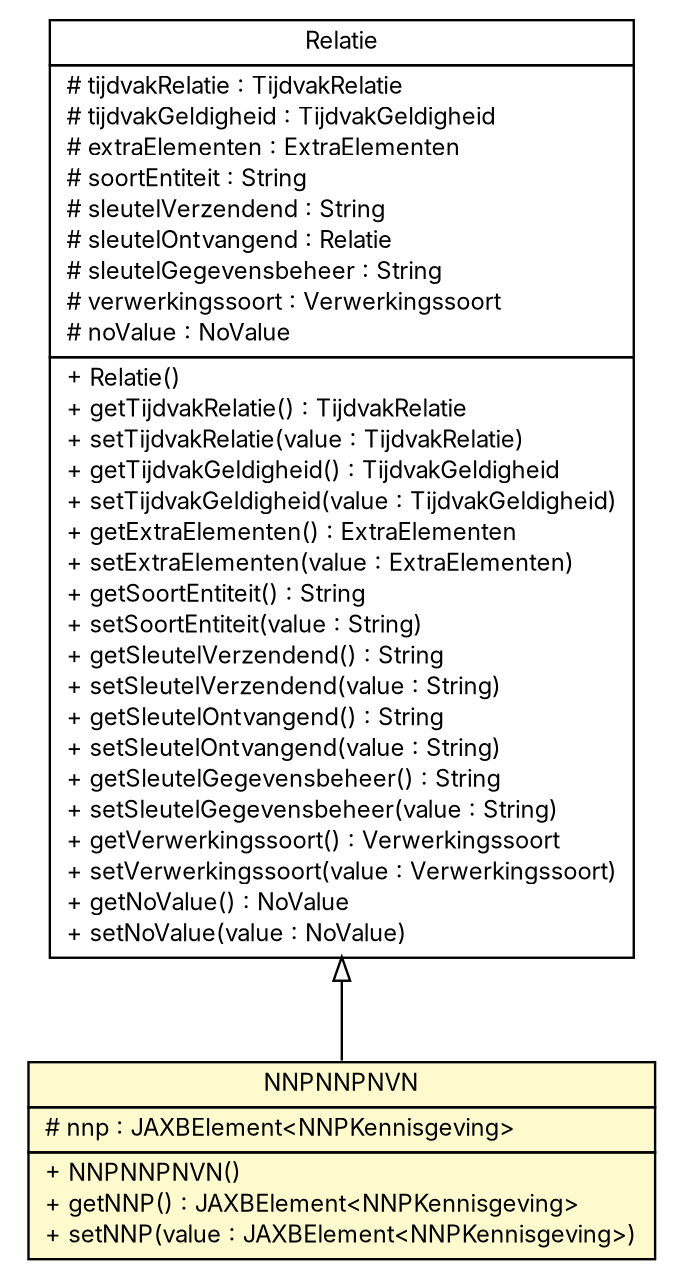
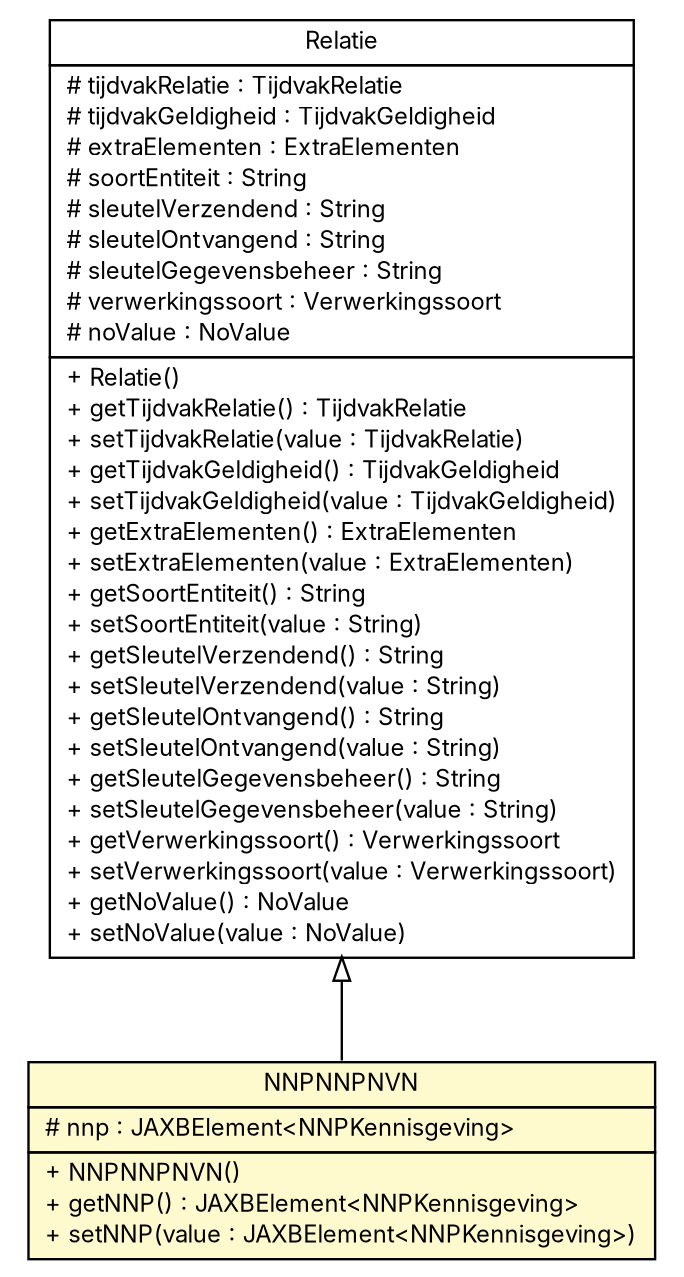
  digraph {
    nodesep=0.25
    ranksep=0.5
    fontname=Inter
    node [fontcolor=black fontname=Inter fontsize=10.0 shape=plaintext]
-   n1 [label=<<table title="nl.egem.stuf.sector.bg._0204.Relatie" border="0" cellborder="1" cellspacing="0" cellpadding="2" port="p" href="./Relatie.html"> 		<tr><td><table border="0" cellspacing="0" cellpadding="1"> <tr><td align="center" balign="center"> Relatie </td></tr> 		</table></td></tr> 		<tr><td><table border="0" cellspacing="0" cellpadding="1"> <tr><td align="left" balign="left"> # tijdvakRelatie : TijdvakRelatie </td></tr> <tr><td align="left" balign="left"> # tijdvakGeldigheid : TijdvakGeldigheid </td></tr> <tr><td align="left" balign="left"> # extraElementen : ExtraElementen </td></tr> <tr><td align="left" balign="left"> # soortEntiteit : String </td></tr> <tr><td align="left" balign="left"> # sleutelVerzendend : String </td></tr> <tr><td align="left" balign="left"> # sleutelOntvangend : Relatie </td></tr> <tr><td align="left" balign="left"> # sleutelGegevensbeheer : String </td></tr> <tr><td align="left" balign="left"> # verwerkingssoort : Verwerkingssoort </td></tr> <tr><td align="left" balign="left"> # noValue : NoValue </td></tr> 		</table></td></tr> 		<tr><td><table border="0" cellspacing="0" cellpadding="1"> <tr><td align="left" balign="left"> + Relatie() </td></tr> <tr><td align="left" balign="left"> + getTijdvakRelatie() : TijdvakRelatie </td></tr> <tr><td align="left" balign="left"> + setTijdvakRelatie(value : TijdvakRelatie) </td></tr> <tr><td align="left" balign="left"> + getTijdvakGeldigheid() : TijdvakGeldigheid </td></tr> <tr><td align="left" balign="left"> + setTijdvakGeldigheid(value : TijdvakGeldigheid) </td></tr> <tr><td align="left" balign="left"> + getExtraElementen() : ExtraElementen </td></tr> <tr><td align="left" balign="left"> + setExtraElementen(value : ExtraElementen) </td></tr> <tr><td align="left" balign="left"> + getSoortEntiteit() : String </td></tr> <tr><td align="left" balign="left"> + setSoortEntiteit(value : String) </td></tr> <tr><td align="left" balign="left"> + getSleutelVerzendend() : String </td></tr> <tr><td align="left" balign="left"> + setSleutelVerzendend(value : String) </td></tr> <tr><td align="left" balign="left"> + getSleutelOntvangend() : String </td></tr> <tr><td align="left" balign="left"> + setSleutelOntvangend(value : String) </td></tr> <tr><td align="left" balign="left"> + getSleutelGegevensbeheer() : String </td></tr> <tr><td align="left" balign="left"> + setSleutelGegevensbeheer(value : String) </td></tr> <tr><td align="left" balign="left"> + getVerwerkingssoort() : Verwerkingssoort </td></tr> <tr><td align="left" balign="left"> + setVerwerkingssoort(value : Verwerkingssoort) </td></tr> <tr><td align="left" balign="left"> + getNoValue() : NoValue </td></tr> <tr><td align="left" balign="left"> + setNoValue(value : NoValue) </td></tr> 		</table></td></tr> 		</table>>]
+   n1 [label=<<table title="nl.egem.stuf.sector.bg._0204.Relatie" border="0" cellborder="1" cellspacing="0" cellpadding="2" port="p" href="./Relatie.html"> 		<tr><td><table border="0" cellspacing="0" cellpadding="1"> <tr><td align="center" balign="center"> Relatie </td></tr> 		</table></td></tr> 		<tr><td><table border="0" cellspacing="0" cellpadding="1"> <tr><td align="left" balign="left"> # tijdvakRelatie : TijdvakRelatie </td></tr> <tr><td align="left" balign="left"> # tijdvakGeldigheid : TijdvakGeldigheid </td></tr> <tr><td align="left" balign="left"> # extraElementen : ExtraElementen </td></tr> <tr><td align="left" balign="left"> # soortEntiteit : String </td></tr> <tr><td align="left" balign="left"> # sleutelVerzendend : String </td></tr> <tr><td align="left" balign="left"> # sleutelOntvangend : String </td></tr> <tr><td align="left" balign="left"> # sleutelGegevensbeheer : String </td></tr> <tr><td align="left" balign="left"> # verwerkingssoort : Verwerkingssoort </td></tr> <tr><td align="left" balign="left"> # noValue : NoValue </td></tr> 		</table></td></tr> 		<tr><td><table border="0" cellspacing="0" cellpadding="1"> <tr><td align="left" balign="left"> + Relatie() </td></tr> <tr><td align="left" balign="left"> + getTijdvakRelatie() : TijdvakRelatie </td></tr> <tr><td align="left" balign="left"> + setTijdvakRelatie(value : TijdvakRelatie) </td></tr> <tr><td align="left" balign="left"> + getTijdvakGeldigheid() : TijdvakGeldigheid </td></tr> <tr><td align="left" balign="left"> + setTijdvakGeldigheid(value : TijdvakGeldigheid) </td></tr> <tr><td align="left" balign="left"> + getExtraElementen() : ExtraElementen </td></tr> <tr><td align="left" balign="left"> + setExtraElementen(value : ExtraElementen) </td></tr> <tr><td align="left" balign="left"> + getSoortEntiteit() : String </td></tr> <tr><td align="left" balign="left"> + setSoortEntiteit(value : String) </td></tr> <tr><td align="left" balign="left"> + getSleutelVerzendend() : String </td></tr> <tr><td align="left" balign="left"> + setSleutelVerzendend(value : String) </td></tr> <tr><td align="left" balign="left"> + getSleutelOntvangend() : String </td></tr> <tr><td align="left" balign="left"> + setSleutelOntvangend(value : String) </td></tr> <tr><td align="left" balign="left"> + getSleutelGegevensbeheer() : String </td></tr> <tr><td align="left" balign="left"> + setSleutelGegevensbeheer(value : String) </td></tr> <tr><td align="left" balign="left"> + getVerwerkingssoort() : Verwerkingssoort </td></tr> <tr><td align="left" balign="left"> + setVerwerkingssoort(value : Verwerkingssoort) </td></tr> <tr><td align="left" balign="left"> + getNoValue() : NoValue </td></tr> <tr><td align="left" balign="left"> + setNoValue(value : NoValue) </td></tr> 		</table></td></tr> 		</table>>]
    n2 [label=<<table title="nl.egem.stuf.sector.bg._0204.NNPAntwoord.NNPNNPNVN" border="0" cellborder="1" cellspacing="0" cellpadding="2" port="p" bgcolor="lemonChiffon" href="./NNPAntwoord.NNPNNPNVN.html"> 		<tr><td><table border="0" cellspacing="0" cellpadding="1"> <tr><td align="center" balign="center"> NNPNNPNVN </td></tr> 		</table></td></tr> 		<tr><td><table border="0" cellspacing="0" cellpadding="1"> <tr><td align="left" balign="left"> # nnp : JAXBElement&lt;NNPKennisgeving&gt; </td></tr> 		</table></td></tr> 		<tr><td><table border="0" cellspacing="0" cellpadding="1"> <tr><td align="left" balign="left"> + NNPNNPNVN() </td></tr> <tr><td align="left" balign="left"> + getNNP() : JAXBElement&lt;NNPKennisgeving&gt; </td></tr> <tr><td align="left" balign="left"> + setNNP(value : JAXBElement&lt;NNPKennisgeving&gt;) </td></tr> 		</table></td></tr> 		</table>>]
    n1 -> n2 [arrowtail=empty dir=back fontname=Inter fontsize=10 headport=p labelfontname=Helvetica labelfontsize=10 tailport=p]
  }
